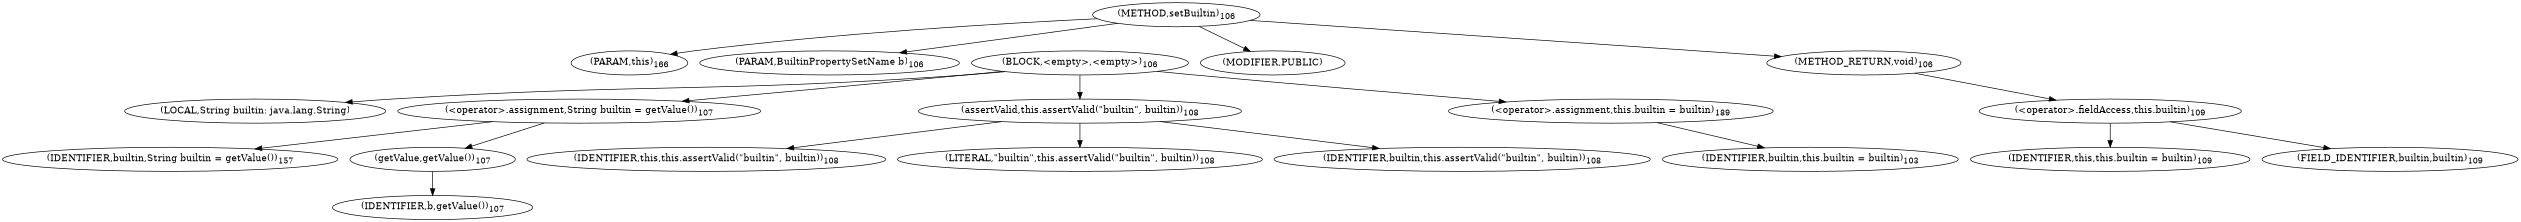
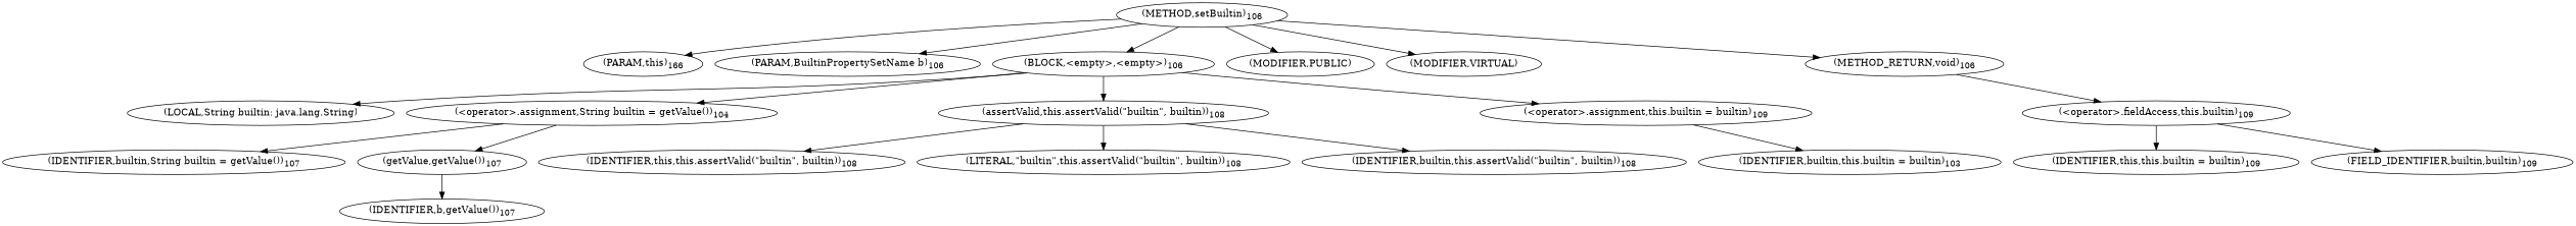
  digraph {
    fontname="DejaVu Serif"
    node [fontname="DejaVu Serif"]
    edge [fontname="DejaVu Serif"]
    n1 [label=<(METHOD,setBuiltin)<SUB>106</SUB>>]
    n2 [label=<(PARAM,this)<SUB>166</SUB>>]
    n3 [label=<(PARAM,BuiltinPropertySetName b)<SUB>106</SUB>>]
    n4 [label=<(BLOCK,&lt;empty&gt;,&lt;empty&gt;)<SUB>106</SUB>>]
    n5 [label=<(MODIFIER,PUBLIC)>]
+   n6 [label=<(MODIFIER,VIRTUAL)>]
    n7 [label=<(METHOD_RETURN,void)<SUB>106</SUB>>]
    n8 [label=<(LOCAL,String builtin: java.lang.String)>]
-   n9 [label=<(&lt;operator&gt;.assignment,String builtin = getValue())<SUB>107</SUB>>]
+   n9 [label=<(&lt;operator&gt;.assignment,String builtin = getValue())<SUB>104</SUB>>]
    n10 [label=<(assertValid,this.assertValid(&quot;builtin&quot;, builtin))<SUB>108</SUB>>]
-   n11 [label=<(&lt;operator&gt;.assignment,this.builtin = builtin)<SUB>189</SUB>>]
+   n11 [label=<(&lt;operator&gt;.assignment,this.builtin = builtin)<SUB>109</SUB>>]
    n12 [label=<(&lt;operator&gt;.fieldAccess,this.builtin)<SUB>109</SUB>>]
-   n13 [label=<(IDENTIFIER,builtin,String builtin = getValue())<SUB>157</SUB>>]
+   n13 [label=<(IDENTIFIER,builtin,String builtin = getValue())<SUB>107</SUB>>]
    n14 [label=<(getValue,getValue())<SUB>107</SUB>>]
    n15 [label=<(IDENTIFIER,this,this.assertValid(&quot;builtin&quot;, builtin))<SUB>108</SUB>>]
    n16 [label=<(LITERAL,&quot;builtin&quot;,this.assertValid(&quot;builtin&quot;, builtin))<SUB>108</SUB>>]
    n17 [label=<(IDENTIFIER,builtin,this.assertValid(&quot;builtin&quot;, builtin))<SUB>108</SUB>>]
    n18 [label=<(IDENTIFIER,builtin,this.builtin = builtin)<SUB>103</SUB>>]
    n19 [label=<(IDENTIFIER,b,getValue())<SUB>107</SUB>>]
    n20 [label=<(IDENTIFIER,this,this.builtin = builtin)<SUB>109</SUB>>]
    n21 [label=<(FIELD_IDENTIFIER,builtin,builtin)<SUB>109</SUB>>]
    n1 -> n2
    n1 -> n3
+   n1 -> n4
    n1 -> n5
+   n1 -> n6
    n1 -> n7
    n4 -> n8
    n4 -> n9
    n4 -> n10
    n4 -> n11
    n7 -> n12
    n9 -> n13
    n9 -> n14
    n10 -> n15
    n10 -> n16
    n10 -> n17
    n11 -> n18
    n12 -> n20
    n12 -> n21
    n14 -> n19
  }
